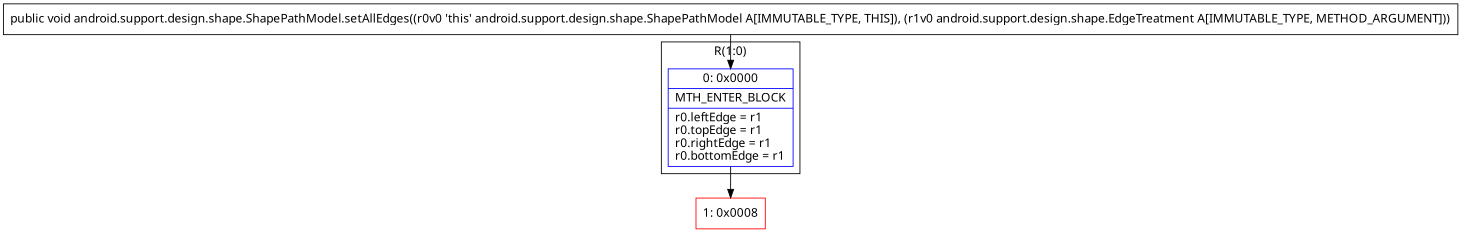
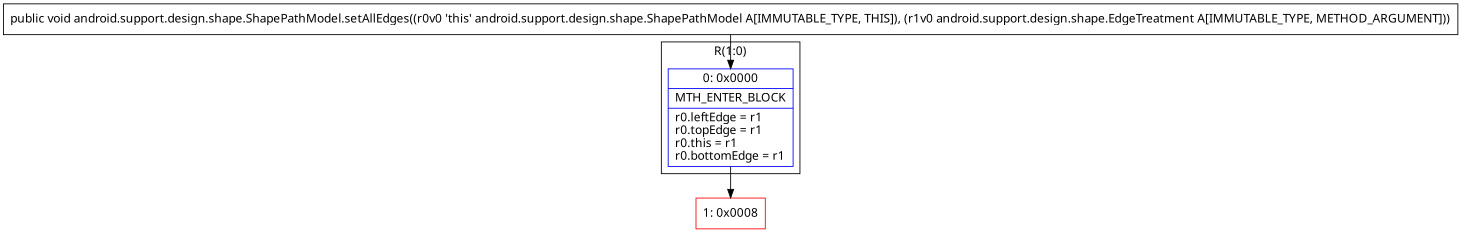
  digraph {
    fontname="Noto Sans"
    node [shape=record fontname="Noto Sans"]
    edge [fontname="Noto Sans"]
-   n1 [color=blue label="{0\:\ 0x0000|MTH_ENTER_BLOCK\l|r0.leftEdge = r1\lr0.topEdge = r1\lr0.rightEdge = r1\lr0.bottomEdge = r1\l}"]
+   n1 [color=blue label="{0\:\ 0x0000|MTH_ENTER_BLOCK\l|r0.leftEdge = r1\lr0.topEdge = r1\lr0.this = r1\lr0.bottomEdge = r1\l}"]
    n2 [color=red label="{1\:\ 0x0008}"]
    n3 [label="{public void android.support.design.shape.ShapePathModel.setAllEdges((r0v0 'this' android.support.design.shape.ShapePathModel A[IMMUTABLE_TYPE, THIS]), (r1v0 android.support.design.shape.EdgeTreatment A[IMMUTABLE_TYPE, METHOD_ARGUMENT])) }"]
    subgraph cluster_1 {
      label="R(1:0)"
      n1
    }
    n1 -> n2
    n3 -> n1
  }
